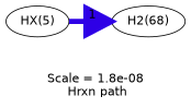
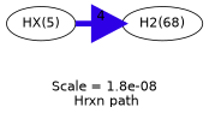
  digraph {
    fontname=Helvetica
    label="Scale = 1.8e-08\l Hrxn path"
    rankdir=LR
    node [fontname=Helvetica]
    n1 [label="HX(5)"]
    n2 [label="H2(68)"]
-   n1 -> n2 [arrowsize=3 color="0.7, 1.5, 0.9" fontname=Helvetica label=" 1" style="setlinewidth(6)"]
+   n1 -> n2 [arrowsize=3 color="0.7, 1.5, 0.9" fontname=Helvetica label=" 4" style="setlinewidth(6)"]
  }
